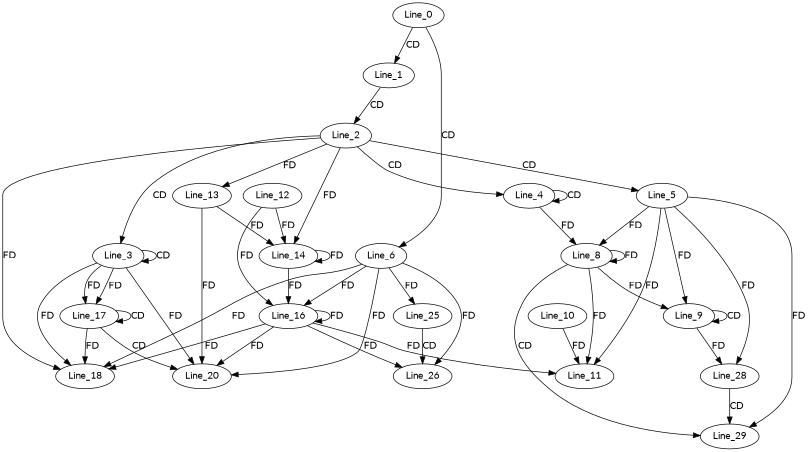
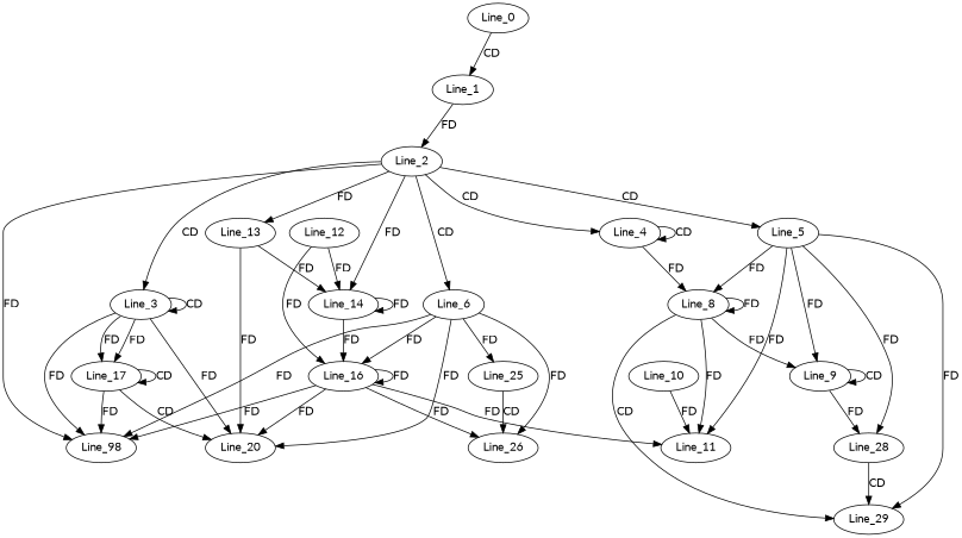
  digraph {
    fontname=Lato
    node [fontname=Lato]
    edge [fontname=Lato]
    Line_0
    Line_1
    Line_2
    Line_3
    Line_4
    Line_5
    Line_6
    Line_13
    Line_14
-   Line_18
+   Line_18 [label=Line_98]
    Line_20
    Line_17
    Line_8
    Line_9
    Line_11
    Line_28
    Line_29
    Line_16
    Line_25
    Line_26
    Line_10
    Line_12
    Line_0 -> Line_1 [label=CD]
-   Line_1 -> Line_2 [label=CD]
+   Line_1 -> Line_2 [label=FD]
    Line_2 -> Line_3 [label=CD]
    Line_2 -> Line_4 [label=CD]
    Line_2 -> Line_5 [label=CD]
-   Line_0 -> Line_6 [label=CD]
+   Line_2 -> Line_6 [label=CD]
    Line_2 -> Line_13 [label=FD]
    Line_2 -> Line_14 [label=FD]
    Line_2 -> Line_18 [label=FD]
    Line_3 -> Line_3 [label=CD]
    Line_3 -> Line_18 [label=FD]
    Line_3 -> Line_20 [label=FD]
    Line_3 -> Line_17 [label=FD]
    Line_3 -> Line_17 [label=FD]
    Line_4 -> Line_4 [label=CD]
    Line_4 -> Line_8 [label=FD]
    Line_5 -> Line_8 [label=FD]
    Line_5 -> Line_9 [label=FD]
    Line_5 -> Line_11 [label=FD]
    Line_5 -> Line_28 [label=FD]
    Line_5 -> Line_29 [label=FD]
    Line_6 -> Line_18 [label=FD]
    Line_6 -> Line_20 [label=FD]
    Line_6 -> Line_16 [label=FD]
    Line_6 -> Line_25 [label=FD]
    Line_6 -> Line_26 [label=FD]
    Line_13 -> Line_14 [label=FD]
    Line_13 -> Line_20 [label=FD]
    Line_14 -> Line_14 [label=FD]
    Line_14 -> Line_16 [label=FD]
    Line_17 -> Line_18 [label=FD]
    Line_17 -> Line_20 [label=CD]
    Line_17 -> Line_17 [label=CD]
    Line_8 -> Line_8 [label=FD]
    Line_8 -> Line_9 [label=FD]
    Line_8 -> Line_11 [label=FD]
    Line_8 -> Line_29 [label=CD]
    Line_9 -> Line_9 [label=CD]
    Line_9 -> Line_28 [label=FD]
    Line_28 -> Line_29 [label=CD]
    Line_16 -> Line_18 [label=FD]
    Line_16 -> Line_20 [label=FD]
    Line_16 -> Line_11 [label=FD]
    Line_16 -> Line_16 [label=FD]
    Line_16 -> Line_26 [label=FD]
    Line_25 -> Line_26 [label=CD]
    Line_10 -> Line_11 [label=FD]
    Line_12 -> Line_14 [label=FD]
    Line_12 -> Line_16 [label=FD]
  }
